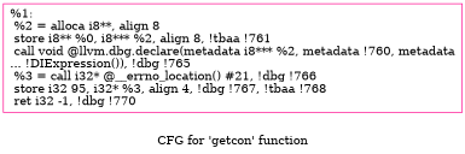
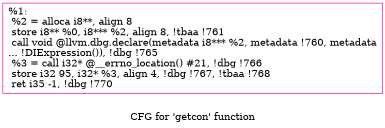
  digraph {
    label="CFG for 'getcon' function"
-   n1 [color=deeppink fillcolor=white label="{%1:\l  %2 = alloca i8**, align 8\l  store i8** %0, i8*** %2, align 8, !tbaa !761\l  call void @llvm.dbg.declare(metadata i8*** %2, metadata !760, metadata\l... !DIExpression()), !dbg !765\l  %3 = call i32* @__errno_location() #21, !dbg !766\l  store i32 95, i32* %3, align 4, !dbg !767, !tbaa !768\l  ret i32 -1, !dbg !770\l}" shape=record style=filled]
+   n1 [color=deeppink fillcolor=white label="{%1:\l  %2 = alloca i8**, align 8\l  store i8** %0, i8*** %2, align 8, !tbaa !761\l  call void @llvm.dbg.declare(metadata i8*** %2, metadata !760, metadata\l... !DIExpression()), !dbg !765\l  %3 = call i32* @__errno_location() #21, !dbg !766\l  store i32 95, i32* %3, align 4, !dbg !767, !tbaa !768\l  ret i35 -1, !dbg !770\l}" shape=record style=filled]
  }
